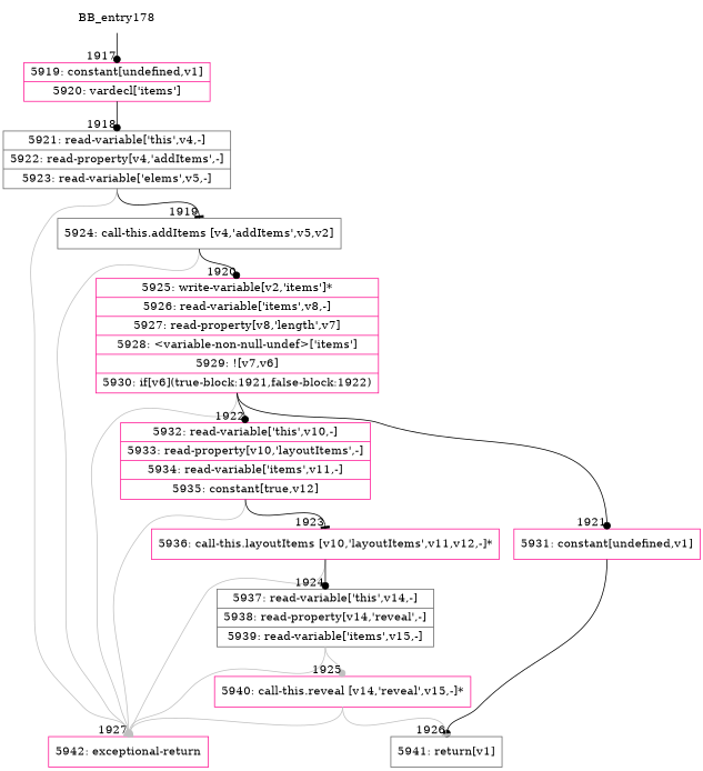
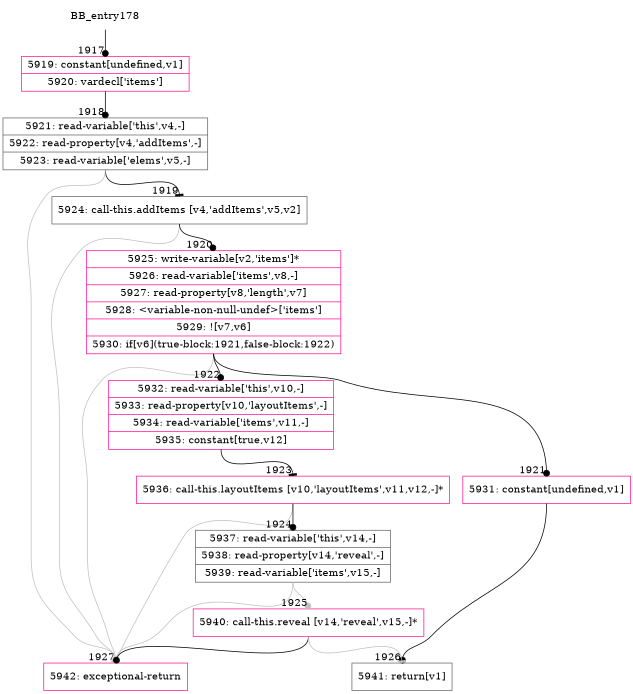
  digraph {
    rankdir=TD
    node [color=deeppink shape=record]
    edge [arrowhead=dot headport=n tailport=s]
    BB_entry178 [shape=none]
    n2 [label="{5919: constant[undefined,v1]|5920: vardecl['items']}"]
    n3 [color=gray40 label="{5921: read-variable['this',v4,-]|5922: read-property[v4,'addItems',-]|5923: read-variable['elems',v5,-]}"]
    n4 [color=gray40 label="{5924: call-this.addItems [v4,'addItems',v5,v2]}"]
    n5 [label="{5942: exceptional-return}"]
    n6 [label="{5925: write-variable[v2,'items']*|5926: read-variable['items',v8,-]|5927: read-property[v8,'length',v7]|5928: \<variable-non-null-undef\>['items']|5929: ![v7,v6]|5930: if[v6](true-block:1921,false-block:1922)}"]
    n7 [label="{5931: constant[undefined,v1]}"]
    n8 [label="{5932: read-variable['this',v10,-]|5933: read-property[v10,'layoutItems',-]|5934: read-variable['items',v11,-]|5935: constant[true,v12]}"]
    n9 [color=gray40 label="{5941: return[v1]}"]
    n10 [label="{5936: call-this.layoutItems [v10,'layoutItems',v11,v12,-]*}"]
    n11 [color=gray40 label="{5937: read-variable['this',v14,-]|5938: read-property[v14,'reveal',-]|5939: read-variable['items',v15,-]}"]
    n12 [label="{5940: call-this.reveal [v14,'reveal',v15,-]*}"]
    BB_entry178 -> n2 [headlabel="    1917"]
    n2 -> n3 [headlabel="      1918"]
    n3 -> n4 [arrowhead=tee headlabel="      1919"]
    n3 -> n5 [arrowhead=tee color=gray headlabel="      1927"]
    n4 -> n5 [arrowhead=tee color=gray]
    n4 -> n6 [headlabel="      1920"]
    n6 -> n5 [color=gray]
    n6 -> n7 [headlabel="      1921"]
    n6 -> n8 [headlabel="      1922"]
    n7 -> n9 [headlabel="      1926"]
-   n8 -> n5 [arrowhead=tee color=gray]
    n8 -> n10 [arrowhead=tee headlabel="      1923"]
    n10 -> n5 [arrowhead=tee color=gray]
    n10 -> n11 [headlabel="      1924"]
    n11 -> n5 [color=gray]
    n11 -> n12 [color=gray headlabel="      1925"]
-   n12 -> n5 [color=gray]
+   n12 -> n5 [color=black]
    n12 -> n9 [arrowhead=tee color=gray]
  }
